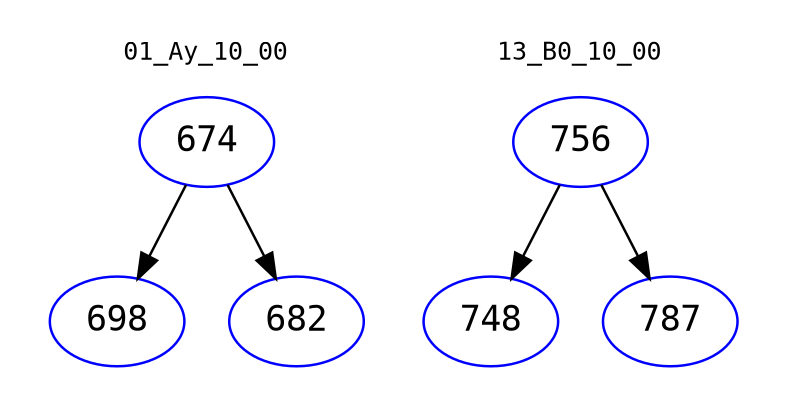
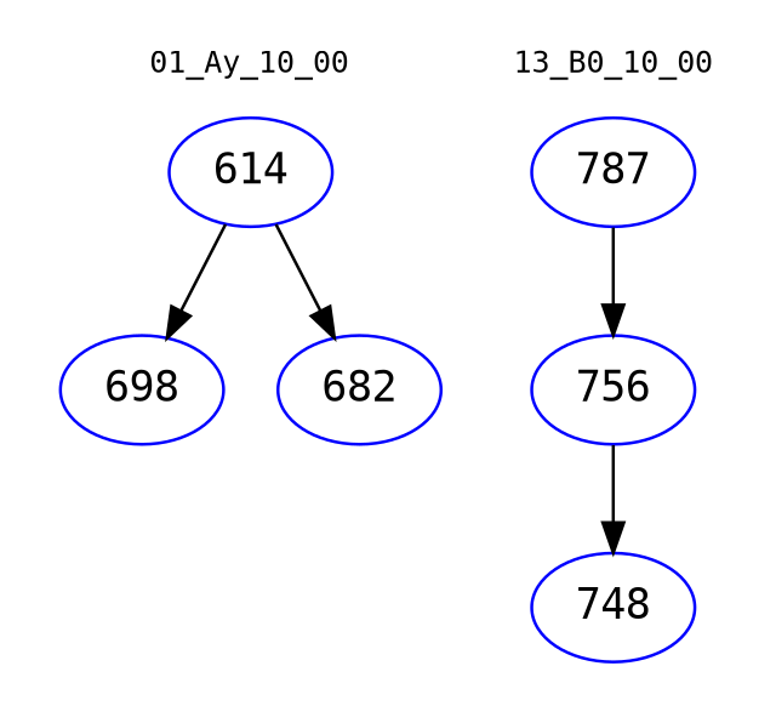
  digraph {
    fontname="DejaVu Sans Mono"
    node [color=blue fontname="DejaVu Sans Mono"]
    edge [color=black fontname="DejaVu Sans Mono"]
-   n1 [label=674]
+   n1 [label=614]
    n2 [label=698]
    n3 [label=682]
    n4 [label=756]
    n5 [label=748]
    n6 [label=787]
    subgraph cluster_1 {
      color=white
      fontsize=10
      label="01_Ay_10_00"
      n1
      n2
      n3
    }
    subgraph cluster_2 {
      color=white
      fontsize=10
      label="13_B0_10_00"
      n4
      n5
      n6
    }
    n1 -> n2
    n1 -> n3
    n4 -> n5
-   n4 -> n6
+   n6 -> n4
  }
